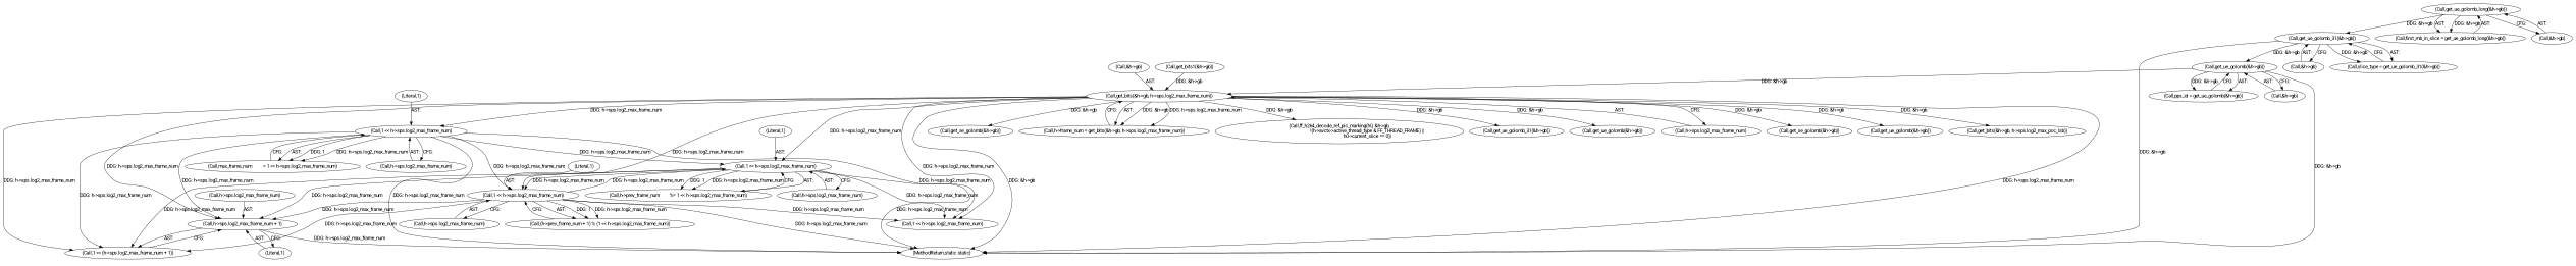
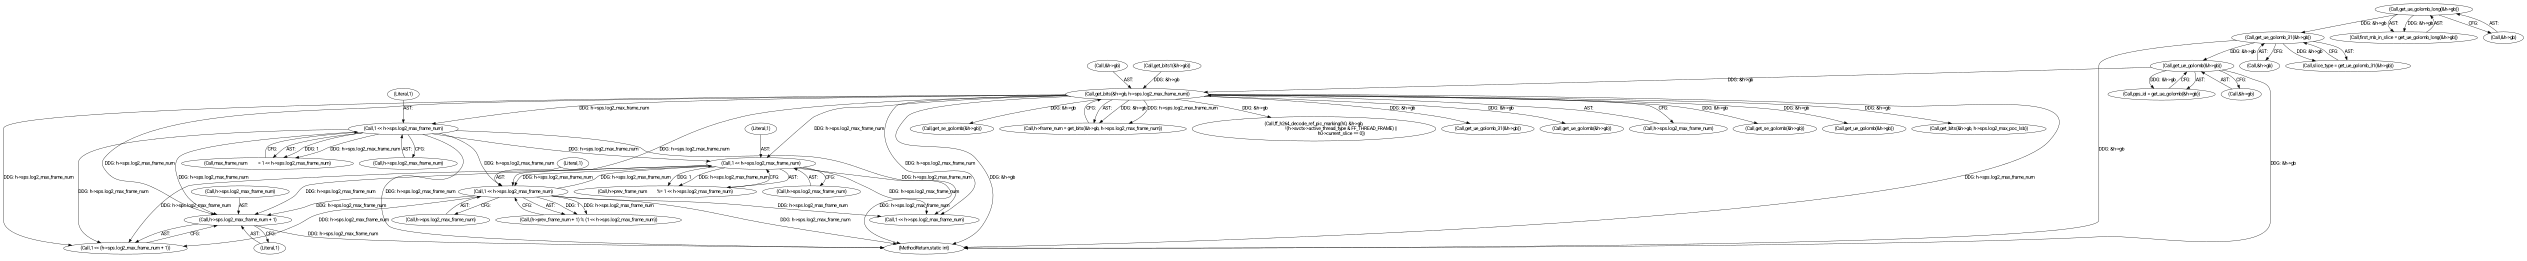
  digraph {
    fontname=Roboto
    node [fontname=Roboto]
    edge [fontname=Roboto]
    n1 [label="(Call,h->sps.log2_max_frame_num + 1)"]
-   n2 [label="(MethodReturn,static static)"]
+   n2 [label="(MethodReturn,static int)"]
    n3 [label="(Call,1 << (h->sps.log2_max_frame_num + 1))"]
    n4 [label="(Literal,1)"]
    n5 [label="(Call,1 << h->sps.log2_max_frame_num)"]
    n6 [label="(Call,1 << h->sps.log2_max_frame_num)"]
    n7 [label="(Call,h->sps.log2_max_frame_num)"]
    n8 [label="(Call,1 << h->sps.log2_max_frame_num)"]
    n9 [label="(Call,h->prev_frame_num        %= 1 << h->sps.log2_max_frame_num)"]
    n10 [label="(Call,(h->prev_frame_num + 1) % (1 << h->sps.log2_max_frame_num))"]
    n11 [label="(Call,h->sps.log2_max_frame_num)"]
    n12 [label="(Call,get_bits(&h->gb, h->sps.log2_max_frame_num))"]
    n13 [label="(Call,1 << h->sps.log2_max_frame_num)"]
    n14 [label="(Call,get_se_golomb(&h->gb))"]
    n15 [label="(Call,h->frame_num = get_bits(&h->gb, h->sps.log2_max_frame_num))"]
    n16 [label="(Call,ff_h264_decode_ref_pic_marking(h0, &h->gb,\n                                             !(h->avctx->active_thread_type & FF_THREAD_FRAME) ||\n                                             h0->current_slice == 0))"]
    n17 [label="(Call,get_ue_golomb_31(&h->gb))"]
    n18 [label="(Call,get_ue_golomb(&h->gb))"]
    n19 [label="(Call,h->sps.log2_max_frame_num)"]
    n20 [label="(Call,get_se_golomb(&h->gb))"]
    n21 [label="(Call,get_ue_golomb(&h->gb))"]
    n22 [label="(Call,get_bits(&h->gb, h->sps.log2_max_poc_lsb))"]
    n23 [label="(Call,max_frame_num         = 1 << h->sps.log2_max_frame_num)"]
    n24 [label="(Call,h->sps.log2_max_frame_num)"]
    n25 [label="(Call,get_bits1(&h->gb))"]
    n26 [label="(Call,get_ue_golomb(&h->gb))"]
    n27 [label="(Call,&h->gb)"]
    n28 [label="(Call,pps_id = get_ue_golomb(&h->gb))"]
    n29 [label="(Call,get_ue_golomb_31(&h->gb))"]
    n30 [label="(Call,&h->gb)"]
    n31 [label="(Call,slice_type = get_ue_golomb_31(&h->gb))"]
    n32 [label="(Call,get_ue_golomb_long(&h->gb))"]
    n33 [label="(Call,first_mb_in_slice = get_ue_golomb_long(&h->gb))"]
    n34 [label="(Call,&h->gb)"]
    n35 [label="(Literal,1)"]
    n36 [label="(Call,&h->gb)"]
    n37 [label="(Call,h->sps.log2_max_frame_num)"]
    n38 [label="(Literal,1)"]
    n39 [label="(Literal,1)"]
    n1 -> n2 [label="DDG: h->sps.log2_max_frame_num"]
    n1 -> n3 [label="AST: "]
    n1 -> n4 [label="CFG: "]
    n3 -> n1 [label="CFG: "]
    n4 -> n1 [label="AST: "]
    n5 -> n1 [label="DDG: h->sps.log2_max_frame_num"]
    n5 -> n2 [label="DDG: h->sps.log2_max_frame_num"]
    n5 -> n3 [label="DDG: h->sps.log2_max_frame_num"]
    n5 -> n6 [label="DDG: h->sps.log2_max_frame_num"]
    n5 -> n7 [label="CFG: "]
    n5 -> n8 [label="DDG: h->sps.log2_max_frame_num"]
    n5 -> n9 [label="AST: "]
    n5 -> n9 [label="DDG: 1"]
    n5 -> n9 [label="DDG: h->sps.log2_max_frame_num"]
    n6 -> n1 [label="DDG: h->sps.log2_max_frame_num"]
    n6 -> n2 [label="DDG: h->sps.log2_max_frame_num"]
    n6 -> n3 [label="DDG: h->sps.log2_max_frame_num"]
    n6 -> n5 [label="DDG: h->sps.log2_max_frame_num"]
    n6 -> n8 [label="DDG: h->sps.log2_max_frame_num"]
    n6 -> n10 [label="AST: "]
    n6 -> n10 [label="DDG: 1"]
    n6 -> n10 [label="DDG: h->sps.log2_max_frame_num"]
    n6 -> n11 [label="CFG: "]
    n7 -> n5 [label="AST: "]
    n9 -> n5 [label="CFG: "]
    n10 -> n6 [label="CFG: "]
    n11 -> n6 [label="AST: "]
    n12 -> n1 [label="DDG: h->sps.log2_max_frame_num"]
    n12 -> n2 [label="DDG: &h->gb"]
    n12 -> n2 [label="DDG: h->sps.log2_max_frame_num"]
    n12 -> n3 [label="DDG: h->sps.log2_max_frame_num"]
    n12 -> n5 [label="DDG: h->sps.log2_max_frame_num"]
    n12 -> n6 [label="DDG: h->sps.log2_max_frame_num"]
    n12 -> n8 [label="DDG: h->sps.log2_max_frame_num"]
    n12 -> n13 [label="DDG: h->sps.log2_max_frame_num"]
    n12 -> n14 [label="DDG: &h->gb"]
    n12 -> n15 [label="AST: "]
    n12 -> n15 [label="DDG: &h->gb"]
    n12 -> n15 [label="DDG: h->sps.log2_max_frame_num"]
    n12 -> n16 [label="DDG: &h->gb"]
    n12 -> n17 [label="DDG: &h->gb"]
    n12 -> n18 [label="DDG: &h->gb"]
    n12 -> n19 [label="CFG: "]
    n12 -> n20 [label="DDG: &h->gb"]
    n12 -> n21 [label="DDG: &h->gb"]
    n12 -> n22 [label="DDG: &h->gb"]
    n13 -> n1 [label="DDG: h->sps.log2_max_frame_num"]
    n13 -> n2 [label="DDG: h->sps.log2_max_frame_num"]
    n13 -> n3 [label="DDG: h->sps.log2_max_frame_num"]
    n13 -> n5 [label="DDG: h->sps.log2_max_frame_num"]
    n13 -> n6 [label="DDG: h->sps.log2_max_frame_num"]
    n13 -> n8 [label="DDG: h->sps.log2_max_frame_num"]
    n13 -> n23 [label="AST: "]
    n13 -> n23 [label="DDG: 1"]
    n13 -> n23 [label="DDG: h->sps.log2_max_frame_num"]
    n13 -> n24 [label="CFG: "]
    n15 -> n12 [label="CFG: "]
    n19 -> n12 [label="AST: "]
    n23 -> n13 [label="CFG: "]
    n24 -> n13 [label="AST: "]
    n25 -> n12 [label="DDG: &h->gb"]
    n26 -> n2 [label="DDG: &h->gb"]
    n26 -> n12 [label="DDG: &h->gb"]
    n26 -> n27 [label="CFG: "]
    n26 -> n28 [label="AST: "]
    n26 -> n28 [label="DDG: &h->gb"]
    n27 -> n26 [label="AST: "]
    n28 -> n26 [label="CFG: "]
    n29 -> n2 [label="DDG: &h->gb"]
    n29 -> n26 [label="DDG: &h->gb"]
    n29 -> n30 [label="CFG: "]
    n29 -> n31 [label="AST: "]
    n29 -> n31 [label="DDG: &h->gb"]
    n30 -> n29 [label="AST: "]
    n31 -> n29 [label="CFG: "]
    n32 -> n29 [label="DDG: &h->gb"]
    n32 -> n33 [label="AST: "]
    n32 -> n33 [label="DDG: &h->gb"]
    n32 -> n34 [label="CFG: "]
    n33 -> n32 [label="AST: "]
    n34 -> n32 [label="AST: "]
    n35 -> n6 [label="AST: "]
    n36 -> n12 [label="AST: "]
    n37 -> n1 [label="AST: "]
    n38 -> n5 [label="AST: "]
    n39 -> n13 [label="AST: "]
  }
